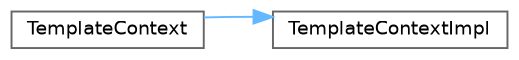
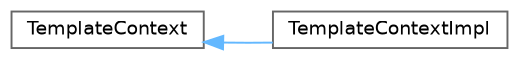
  digraph {
    rankdir=LR
    node [color=grey40 fillcolor=white fontname=Helvetica fontsize=10 shape=box style=filled]
    n1 [height=0.2 label=TemplateContext width=0.4]
    n2 [height=0.2 label=TemplateContextImpl width=0.4]
-   n2 -> n1 [color=steelblue1 dir=back fontname=Helvetica fontsize=10 labelfontname=Helvetica labelfontsize=10 style=solid]
+   n1 -> n2 [color=steelblue1 dir=back fontname=Helvetica fontsize=10 labelfontname=Helvetica labelfontsize=10 style=solid]
  }
